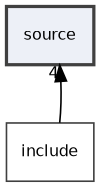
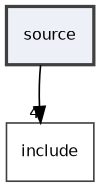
  digraph {
    compound=true
    node [color=grey25 fillcolor="#edf0f7" fontname=Helvetica fontsize=10 shape=box]
    n1 [label=source style="filled,bold,"]
    n2 [label=include]
-   n2 -> n1 [fontname=Helvetica fontsize=10 headlabel=4 labeldistance=1.5 labelfontname=Helvetica labelfontsize=10]
+   n1 -> n2 [fontname=Helvetica fontsize=10 headlabel=4 labeldistance=1.5 labelfontname=Helvetica labelfontsize=10]
  }
